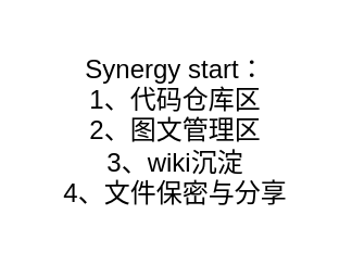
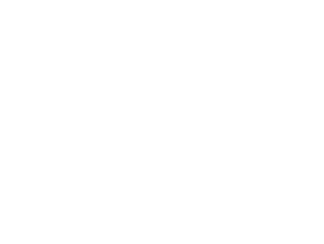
  <mxCell id="0" />
  <mxCell id="1" parent="0" />
- <mxCell id="2" value="Synergy&amp;nbsp;start：&lt;br&gt;1、代码仓库区&lt;br&gt;2、图文管理区&lt;br&gt;3、wiki沉淀&lt;br&gt;4、文件保密与分享&lt;br&gt;" style="text;html=1;align=center;verticalAlign=middle;resizable=0;points=[];autosize=1;strokeColor=none;fillColor=none;" vertex="1" parent="1"><mxGeometry x="20" y="20" width="120" height="80" as="geometry" /></mxCell>
